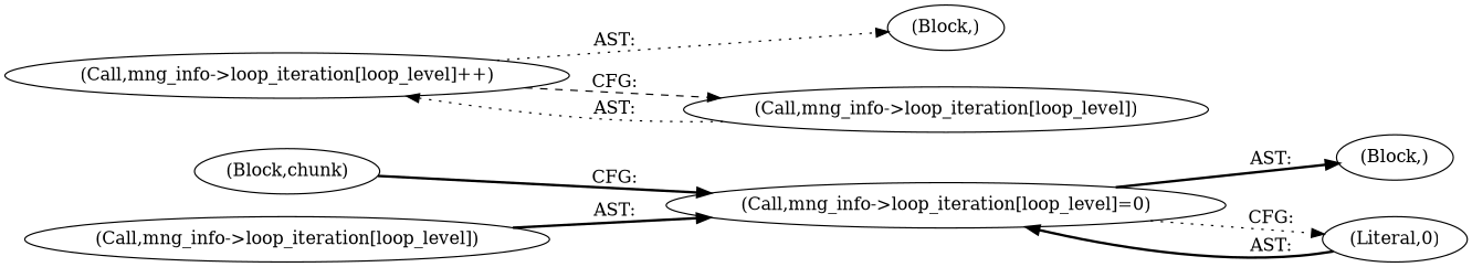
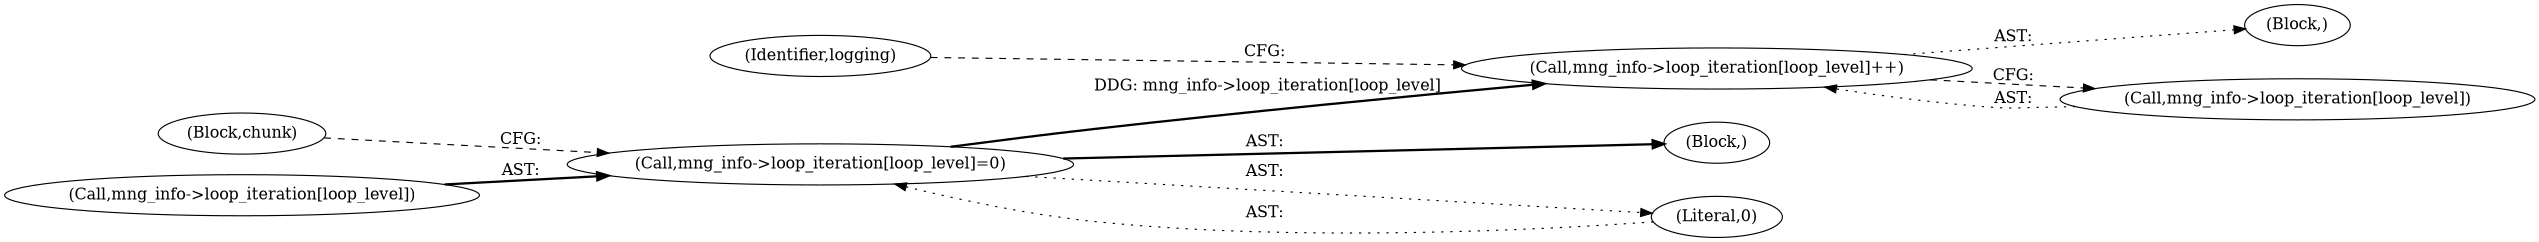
  digraph {
    rankdir=LR
    edge [style=bold]
    n1 [label="(Call,mng_info->loop_iteration[loop_level]=0)"]
    n2 [label="(Call,mng_info->loop_iteration[loop_level]++)"]
    n3 [label="(Block,)"]
    n4 [label="(Literal,0)"]
    n5 [label="(Block,)"]
    n6 [label="(Call,mng_info->loop_iteration[loop_level])"]
    n7 [label="(Block,chunk)"]
    n8 [label="(Call,mng_info->loop_iteration[loop_level])"]
+   n9 [label="(Identifier,logging)"]
+   n1 -> n2 [label="DDG: mng_info->loop_iteration[loop_level]"]
    n1 -> n3 [label="AST: "]
-   n1 -> n4 [label="CFG: " style=dotted]
+   n1 -> n4 [label="AST: " style=dotted]
    n2 -> n5 [label="AST: " style=dotted]
    n2 -> n6 [label="CFG: " style=dashed]
-   n4 -> n1 [label="AST: "]
+   n4 -> n1 [label="AST: " style=dotted]
    n6 -> n2 [label="AST: " style=dotted]
-   n7 -> n1 [label="CFG: "]
+   n7 -> n1 [label="CFG: " style=dashed]
    n8 -> n1 [label="AST: "]
+   n9 -> n2 [label="CFG: " style=dashed]
  }
